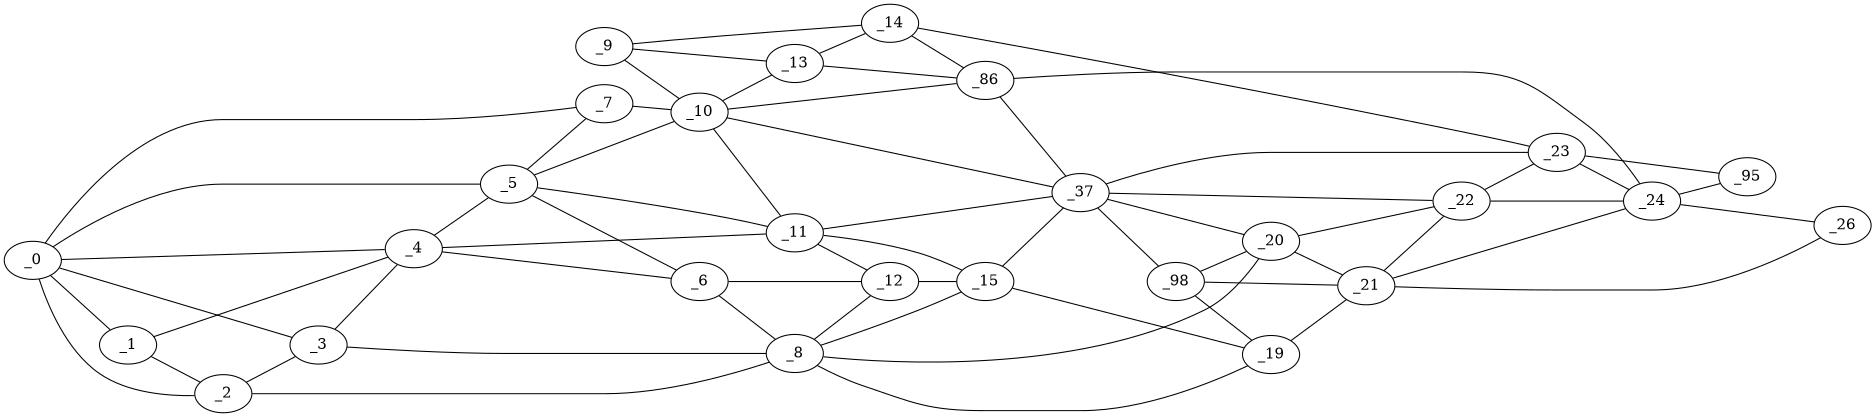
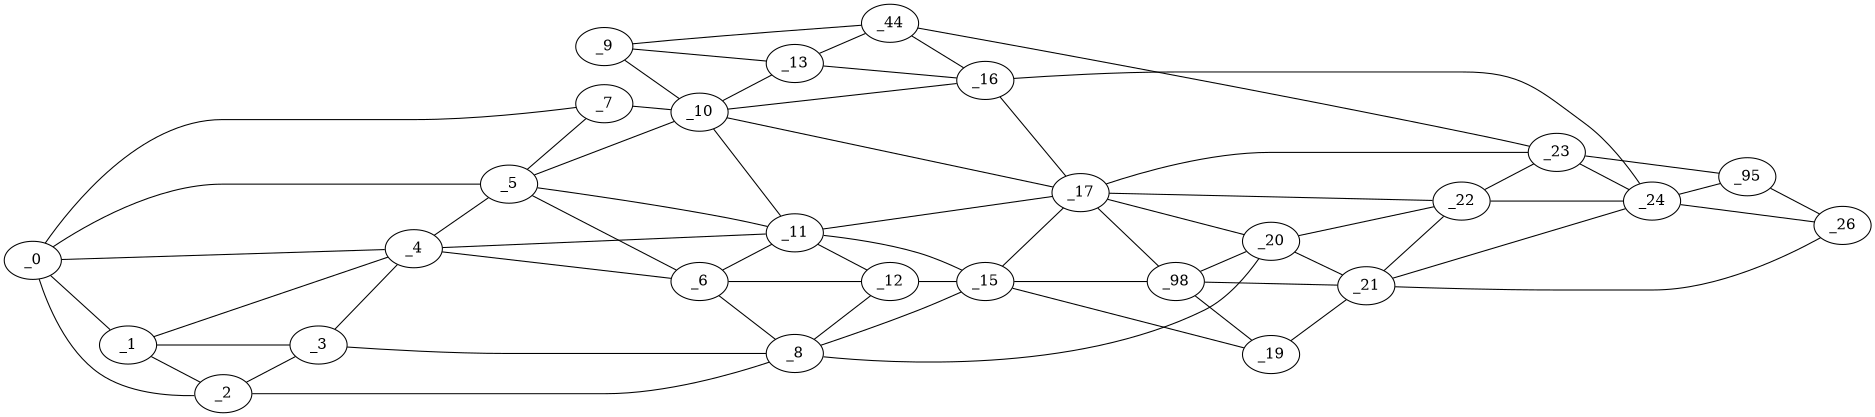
  graph {
    rankdir=LR
    node [x=60 y=67]
    edge [valence=2]
    _0 [x=8 y=62]
    _1 [x=15]
    _2 [x=18 y=87]
    _4 [x=35 y=61]
    _5 [x=40 y=53]
    _7 [x=50 y=45]
    _3 [x=29 y=83]
    _8 [x=52 y=86]
    _6 [x=48 y=78]
    _11 [y=63]
    _10 [y=54]
    _12 [x=61 y=76]
    _15 [x=71 y=74]
    _19 [x=86 y=80]
    _20 [x=87 y=68]
-   _17 [x=82 y=61 label=_37]
+   _17 [x=82 y=61]
    _13 [x=63 y=48]
-   _16 [x=73 y=46 label=_86]
+   _16 [x=73 y=46]
    _9 [x=57 y=43]
-   _14 [x=64 y=42]
+   _14 [x=64 y=42 label=_44]
    n21 [label=_98 x=83 y=72]
    _21 [x=93 y=79]
    _22 [x=97 y=69]
    _24 [x=110]
    _26 [x=126 y=64]
    _23 [x=107 y=43]
    n27 [label=_95 x=124 y=56]
    _0 -- _1
    _0 -- _2 [valence=1]
    _0 -- _4
    _0 -- _5
    _0 -- _7 [valence=1]
    _1 -- _2
    _1 -- _4
-   _0 -- _3
+   _1 -- _3
    _2 -- _3
    _2 -- _8 [valence=1]
    _4 -- _5
    _4 -- _6 [valence=1]
    _4 -- _11
    _5 -- _7
    _5 -- _6
    _5 -- _11 [valence=1]
    _5 -- _10
    _7 -- _10
    _3 -- _4 [valence=1]
    _3 -- _8
    _8 -- _12
    _8 -- _15
-   _8 -- _19 [valence=1]
    _8 -- _20 [valence=1]
    _6 -- _8 [valence=1]
+   _6 -- _11
    _6 -- _12 [valence=1]
    _11 -- _12
    _11 -- _15 [valence=1]
    _11 -- _17
    _10 -- _11 [valence=1]
    _10 -- _17
    _10 -- _13
    _10 -- _16
    _12 -- _15 [valence=1]
    _15 -- _19 [valence=1]
    _15 -- _17 [valence=1]
+   _15 -- n21
    _19 -- _21
    _20 -- _21
    _20 -- _22
    _17 -- _20
    _17 -- n21
    _17 -- _22
    _17 -- _23
    _13 -- _16 [valence=1]
    _13 -- _14
    _16 -- _17 [valence=1]
    _16 -- _24
    _9 -- _10
    _9 -- _13 [valence=1]
    _9 -- _14 [valence=1]
    _14 -- _16 [valence=1]
    _14 -- _23 [valence=1]
    n21 -- _19
    n21 -- _20
    n21 -- _21 [valence=1]
    _21 -- _22 [valence=1]
    _21 -- _24 [valence=1]
    _21 -- _26 [valence=1]
    _22 -- _24
    _22 -- _23
    _24 -- _26
    _24 -- n27
    _23 -- _24
    _23 -- n27 [valence=1]
+   n27 -- _26 [valence=1]
  }
